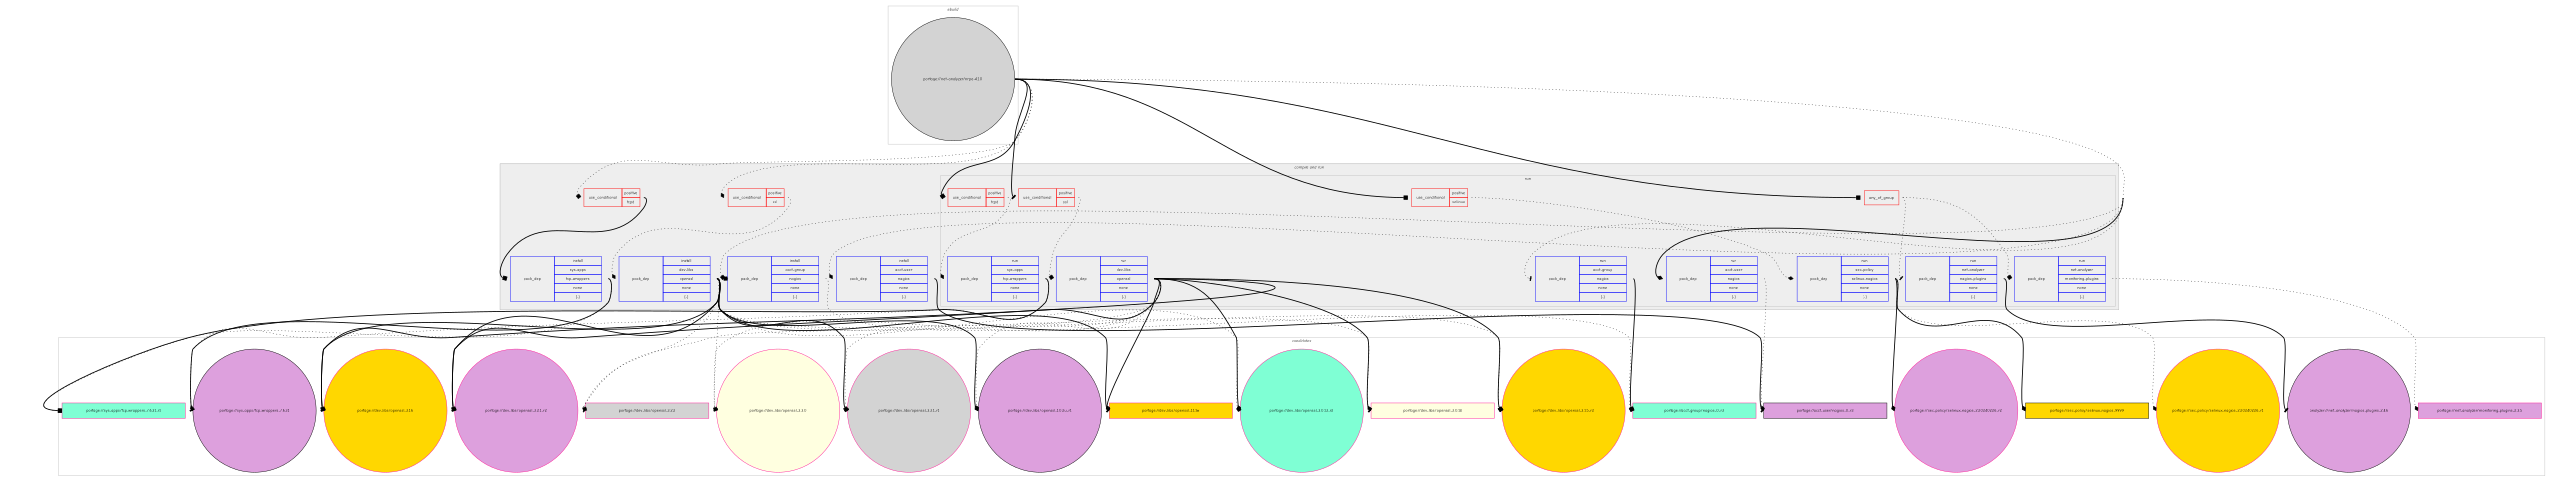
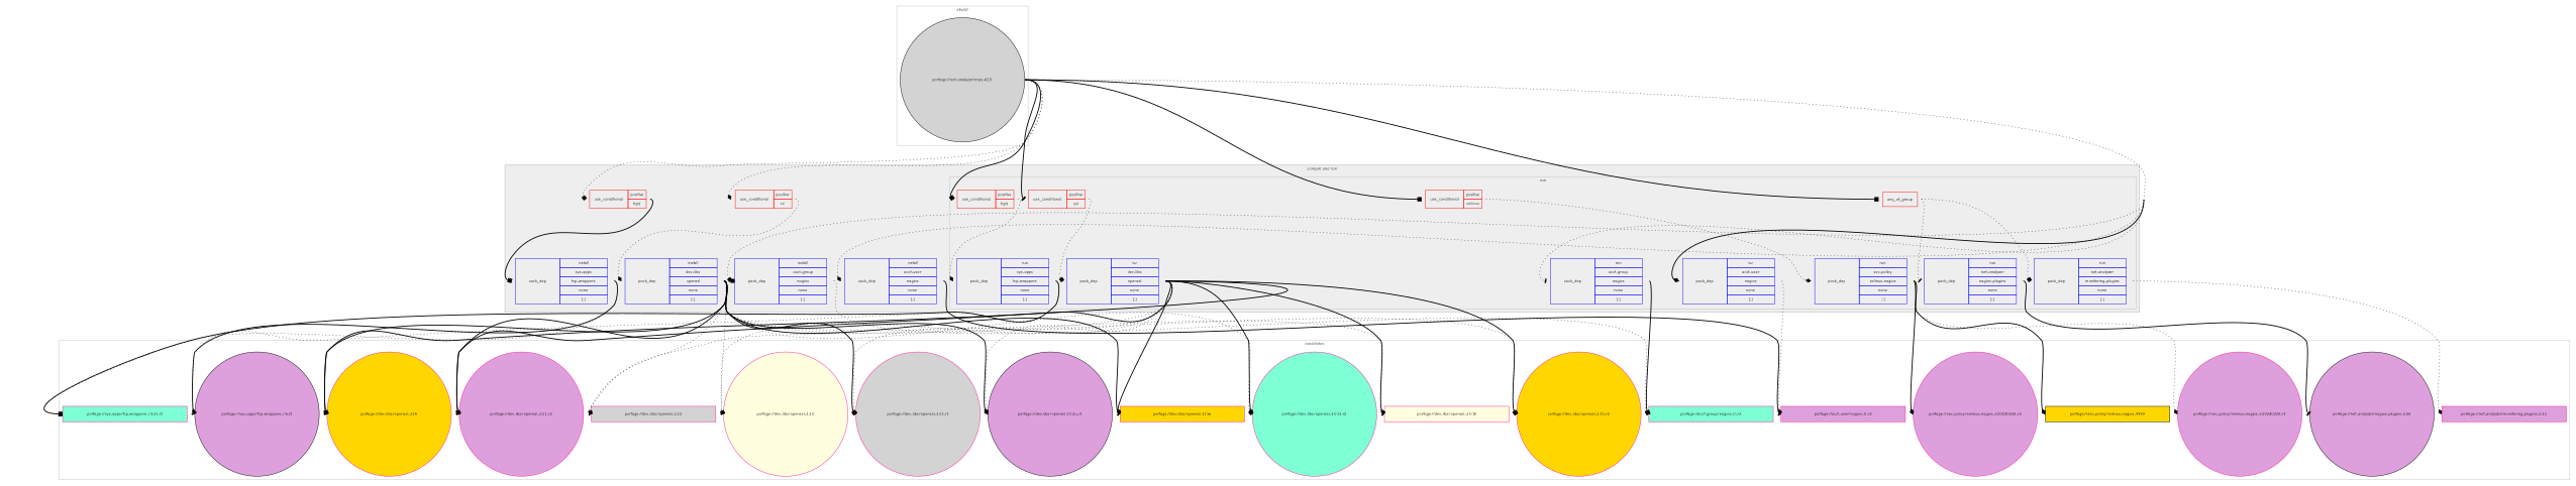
  digraph {
    compound=true
    concentrate=true
    fontname="Comic Neue"
    fontsize=10
    newrank=true
    rankdir=TB
    ranksep=1.5
    node [color=deeppink fontname="Comic Neue" fontsize=10 shape=none style=filled]
    edge [arrowhead=box fontname="Comic Neue" headport=w style=dotted tailport=e weight=100]
    n1 [color=black fillcolor=lightgrey label="portage://net-analyzer/nrpe-4.1.0" shape=circle width=4]
    n2 [color=blue label=<<TABLE BORDER="0" CELLBORDER="1" CELLSPACING="0" CELLPADDING="4" WIDTH="220"><TR><TD ROWSPAN="6" CELLPADDING="30">pack_dep</TD></TR><TR><TD WIDTH="110">install</TD></TR><TR><TD>dev-libs</TD></TR><TR><TD>openssl</TD></TR><TR><TD>none</TD></TR><TR><TD>[,,]</TD></TR></TABLE>> style=""]
    n3 [color=red label=<<TABLE BORDER="0" CELLBORDER="1" CELLSPACING="0" CELLPADDING="4"><TR><TD ROWSPAN="3" CELLPADDING="10">use_conditional</TD></TR><TR><TD>positive</TD></TR><TR><TD>ssl</TD></TR></TABLE>> style=""]
    n4 [color=blue label=<<TABLE BORDER="0" CELLBORDER="1" CELLSPACING="0" CELLPADDING="4" WIDTH="220"><TR><TD ROWSPAN="6" CELLPADDING="30">pack_dep</TD></TR><TR><TD WIDTH="110">install</TD></TR><TR><TD>sys-apps</TD></TR><TR><TD>tcp-wrappers</TD></TR><TR><TD>none</TD></TR><TR><TD>[,,]</TD></TR></TABLE>> style=""]
    n5 [color=red label=<<TABLE BORDER="0" CELLBORDER="1" CELLSPACING="0" CELLPADDING="4"><TR><TD ROWSPAN="3" CELLPADDING="10">use_conditional</TD></TR><TR><TD>positive</TD></TR><TR><TD>tcpd</TD></TR></TABLE>> style=""]
    n6 [color=blue label=<<TABLE BORDER="0" CELLBORDER="1" CELLSPACING="0" CELLPADDING="4" WIDTH="220"><TR><TD ROWSPAN="6" CELLPADDING="30">pack_dep</TD></TR><TR><TD WIDTH="110">install</TD></TR><TR><TD>acct-group</TD></TR><TR><TD>nagios</TD></TR><TR><TD>none</TD></TR><TR><TD>[,,]</TD></TR></TABLE>> style=""]
    n7 [color=blue label=<<TABLE BORDER="0" CELLBORDER="1" CELLSPACING="0" CELLPADDING="4" WIDTH="220"><TR><TD ROWSPAN="6" CELLPADDING="30">pack_dep</TD></TR><TR><TD WIDTH="110">install</TD></TR><TR><TD>acct-user</TD></TR><TR><TD>nagios</TD></TR><TR><TD>none</TD></TR><TR><TD>[,,]</TD></TR></TABLE>> style=""]
    n8 [color=blue label=<<TABLE BORDER="0" CELLBORDER="1" CELLSPACING="0" CELLPADDING="4" WIDTH="220"><TR><TD ROWSPAN="6" CELLPADDING="30">pack_dep</TD></TR><TR><TD WIDTH="110">run</TD></TR><TR><TD>net-analyzer</TD></TR><TR><TD>nagios-plugins</TD></TR><TR><TD>none</TD></TR><TR><TD>[,,]</TD></TR></TABLE>> style=""]
    n9 [color=blue label=<<TABLE BORDER="0" CELLBORDER="1" CELLSPACING="0" CELLPADDING="4" WIDTH="220"><TR><TD ROWSPAN="6" CELLPADDING="30">pack_dep</TD></TR><TR><TD WIDTH="110">run</TD></TR><TR><TD>net-analyzer</TD></TR><TR><TD>monitoring-plugins</TD></TR><TR><TD>none</TD></TR><TR><TD>[,,]</TD></TR></TABLE>> style=""]
    n10 [color=red label=<<TABLE BORDER="0" CELLBORDER="1" CELLSPACING="0" CELLPADDING="4"><TR><TD CELLPADDING="10">any_of_group</TD></TR></TABLE>> style=""]
    n11 [color=blue label=<<TABLE BORDER="0" CELLBORDER="1" CELLSPACING="0" CELLPADDING="4" WIDTH="220"><TR><TD ROWSPAN="6" CELLPADDING="30">pack_dep</TD></TR><TR><TD WIDTH="110">run</TD></TR><TR><TD>sec-policy</TD></TR><TR><TD>selinux-nagios</TD></TR><TR><TD>none</TD></TR><TR><TD>[,,]</TD></TR></TABLE>> style=""]
    n12 [color=red label=<<TABLE BORDER="0" CELLBORDER="1" CELLSPACING="0" CELLPADDING="4"><TR><TD ROWSPAN="3" CELLPADDING="10">use_conditional</TD></TR><TR><TD>positive</TD></TR><TR><TD>selinux</TD></TR></TABLE>> style=""]
    n13 [color=blue label=<<TABLE BORDER="0" CELLBORDER="1" CELLSPACING="0" CELLPADDING="4" WIDTH="220"><TR><TD ROWSPAN="6" CELLPADDING="30">pack_dep</TD></TR><TR><TD WIDTH="110">run</TD></TR><TR><TD>dev-libs</TD></TR><TR><TD>openssl</TD></TR><TR><TD>none</TD></TR><TR><TD>[,,]</TD></TR></TABLE>> style=""]
    n14 [color=red label=<<TABLE BORDER="0" CELLBORDER="1" CELLSPACING="0" CELLPADDING="4"><TR><TD ROWSPAN="3" CELLPADDING="10">use_conditional</TD></TR><TR><TD>positive</TD></TR><TR><TD>ssl</TD></TR></TABLE>> style=""]
    n15 [color=blue label=<<TABLE BORDER="0" CELLBORDER="1" CELLSPACING="0" CELLPADDING="4" WIDTH="220"><TR><TD ROWSPAN="6" CELLPADDING="30">pack_dep</TD></TR><TR><TD WIDTH="110">run</TD></TR><TR><TD>sys-apps</TD></TR><TR><TD>tcp-wrappers</TD></TR><TR><TD>none</TD></TR><TR><TD>[,,]</TD></TR></TABLE>> style=""]
    n16 [color=red label=<<TABLE BORDER="0" CELLBORDER="1" CELLSPACING="0" CELLPADDING="4"><TR><TD ROWSPAN="3" CELLPADDING="10">use_conditional</TD></TR><TR><TD>positive</TD></TR><TR><TD>tcpd</TD></TR></TABLE>> style=""]
    n17 [color=blue label=<<TABLE BORDER="0" CELLBORDER="1" CELLSPACING="0" CELLPADDING="4" WIDTH="220"><TR><TD ROWSPAN="6" CELLPADDING="30">pack_dep</TD></TR><TR><TD WIDTH="110">run</TD></TR><TR><TD>acct-group</TD></TR><TR><TD>nagios</TD></TR><TR><TD>none</TD></TR><TR><TD>[,,]</TD></TR></TABLE>> style=""]
    n18 [color=blue label=<<TABLE BORDER="0" CELLBORDER="1" CELLSPACING="0" CELLPADDING="4" WIDTH="220"><TR><TD ROWSPAN="6" CELLPADDING="30">pack_dep</TD></TR><TR><TD WIDTH="110">run</TD></TR><TR><TD>acct-user</TD></TR><TR><TD>nagios</TD></TR><TR><TD>none</TD></TR><TR><TD>[,,]</TD></TR></TABLE>> style=""]
    n19 [fillcolor=lightgrey label="portage://dev-libs/openssl-3.3.1-r1" shape=circle width=4]
    n20 [fillcolor=lightyellow label="portage://dev-libs/openssl-3.3.0" shape=circle width=4]
    n21 [fillcolor=lightgrey label="portage://dev-libs/openssl-3.2.2" shape=box width=4]
    n22 [fillcolor=plum label="portage://dev-libs/openssl-3.2.1-r2" shape=circle width=4]
    n23 [fillcolor=gold label="portage://dev-libs/openssl-3.1.6" shape=circle width=4]
    n24 [fillcolor=gold label="portage://dev-libs/openssl-3.1.5-r2" shape=circle width=4]
    n25 [fillcolor=lightyellow label="portage://dev-libs/openssl-3.0.14" shape=box width=4]
    n26 [fillcolor=aquamarine label="portage://dev-libs/openssl-3.0.13-r2" shape=circle width=4]
    n27 [fillcolor=gold label="portage://dev-libs/openssl-1.1.1w" shape=box width=4]
    n28 [color=black fillcolor=plum label="portage://dev-libs/openssl-1.0.2u-r1" shape=circle width=4]
    n29 [fillcolor=aquamarine label="portage://sys-apps/tcp-wrappers-7.6.31-r1" shape=box width=4]
    n30 [color=black fillcolor=plum label="portage://sys-apps/tcp-wrappers-7.6.31" shape=circle width=4]
    n31 [fillcolor=aquamarine label="portage://acct-group/nagios-0-r3" shape=box width=4]
-   n32 [color=black fillcolor=plum label="portage://acct-user/nagios-0-r3" shape=box width=4]
-   n33 [color=black fillcolor=plum label="analyzer://net-analyzer/nagios-plugins-2.4.6" shape=circle width=4]
+   n32 [fillcolor=plum label="portage://acct-user/nagios-0-r3" shape=box width=4]
+   n33 [color=black fillcolor=plum label="portage://net-analyzer/nagios-plugins-2.4.6" shape=circle width=4]
    n34 [fillcolor=plum label="portage://net-analyzer/monitoring-plugins-2.3.5" shape=box width=4]
    n35 [color=black fillcolor=gold label="portage://sec-policy/selinux-nagios-9999" shape=box width=4]
    n36 [fillcolor=plum label="portage://sec-policy/selinux-nagios-2.20240226-r2" shape=circle width=4]
-   n37 [fillcolor=gold label="portage://sec-policy/selinux-nagios-2.20240226-r1" shape=circle width=4]
+   n37 [fillcolor=plum label="portage://sec-policy/selinux-nagios-2.20240226-r1" shape=circle width=4]
    subgraph cluster_1 {
      color=gray
      label=<<i>dependencies</i>>
      subgraph cluster_2 {
        color=gray
        fillcolor="#eeeeee"
        label=<<i>compile</i>>
        style=filled
        subgraph sub_3 {
          color=gray
          fillcolor="#eeeeee"
          label=<<i>compile</i>>
          style=filled
          n3
          subgraph sub_4 {
            color=gray
            fillcolor="#eeeeee"
            label=<<i>compile</i>>
            style=filled
            n2
          }
        }
        subgraph sub_5 {
          color=gray
          fillcolor="#eeeeee"
          label=<<i>compile</i>>
          style=filled
          n5
          subgraph sub_6 {
            color=gray
            fillcolor="#eeeeee"
            label=<<i>compile</i>>
            style=filled
            n4
          }
        }
        subgraph sub_7 {
          color=gray
          fillcolor="#eeeeee"
          label=<<i>compile</i>>
          style=filled
          n6
        }
        subgraph sub_8 {
          color=gray
          fillcolor="#eeeeee"
          label=<<i>compile</i>>
          style=filled
          n7
        }
      }
      subgraph cluster_9 {
        color=gray
        fillcolor="#eeeeee"
        label=<<i>compile and run</i>>
        style=filled
      }
      subgraph cluster_10 {
        color=gray
        fillcolor="#eeeeee"
        label=<<i>run</i>>
        style=filled
        subgraph sub_11 {
          color=gray
          fillcolor="#eeeeee"
          label=<<i>run</i>>
          style=filled
          n10
          subgraph sub_12 {
            color=gray
            fillcolor="#eeeeee"
            label=<<i>run</i>>
            style=filled
            n8
          }
          subgraph sub_13 {
            color=gray
            fillcolor="#eeeeee"
            label=<<i>run</i>>
            style=filled
            n9
          }
        }
        subgraph sub_14 {
          color=gray
          fillcolor="#eeeeee"
          label=<<i>run</i>>
          style=filled
          n12
          subgraph sub_15 {
            color=gray
            fillcolor="#eeeeee"
            label=<<i>run</i>>
            style=filled
            n11
          }
        }
        subgraph sub_16 {
          color=gray
          fillcolor="#eeeeee"
          label=<<i>run</i>>
          style=filled
          n14
          subgraph sub_17 {
            color=gray
            fillcolor="#eeeeee"
            label=<<i>run</i>>
            style=filled
            n13
          }
        }
        subgraph sub_18 {
          color=gray
          fillcolor="#eeeeee"
          label=<<i>run</i>>
          style=filled
          n16
          subgraph sub_19 {
            color=gray
            fillcolor="#eeeeee"
            label=<<i>run</i>>
            style=filled
            n15
          }
        }
        subgraph sub_20 {
          color=gray
          fillcolor="#eeeeee"
          label=<<i>run</i>>
          style=filled
          n17
        }
        subgraph sub_21 {
          color=gray
          fillcolor="#eeeeee"
          label=<<i>run</i>>
          style=filled
          n18
        }
      }
    }
    subgraph cluster_22 {
      color=gray
      label=<<i>ebuild</i>>
      n1
    }
    subgraph cluster_23 {
      color=gray
      label=<<i>candidates</i>>
      rank=same
      subgraph sub_24 {
        color=black
        label=<<i>candidates</i>>
        nodesep=1
        rank=same
        n19
        n20
        n21
        n22
        n23
        n24
        n25
        n26
        n27
        n28
      }
      subgraph sub_25 {
        color=black
        label=<<i>candidates</i>>
        nodesep=1
        rank=same
        n29
        n30
      }
      subgraph sub_26 {
        color=black
        label=<<i>candidates</i>>
        nodesep=1
        rank=same
        n31
      }
      subgraph sub_27 {
        color=black
        label=<<i>candidates</i>>
        nodesep=1
        rank=same
        n32
      }
      subgraph sub_28 {
        color=black
        label=<<i>candidates</i>>
        nodesep=1
        rank=same
        n33
      }
      subgraph sub_29 {
        color=black
        label=<<i>candidates</i>>
        nodesep=1
        rank=same
        n34
      }
      subgraph sub_30 {
        color=black
        label=<<i>candidates</i>>
        nodesep=1
        rank=same
        n35
        n36
        n37
      }
      subgraph sub_31 {
        color=black
        label=<<i>candidates</i>>
        nodesep=1
        rank=same
        n19
        n20
        n21
        n22
        n23
        n24
        n25
        n26
        n27
        n28
      }
      subgraph sub_32 {
        color=black
        label=<<i>candidates</i>>
        nodesep=1
        rank=same
        n29
        n30
      }
      subgraph sub_33 {
        color=black
        label=<<i>candidates</i>>
        nodesep=1
        rank=same
        n31
      }
      subgraph sub_34 {
        color=black
        label=<<i>candidates</i>>
        nodesep=1
        rank=same
        n32
      }
    }
    n1 -> n3 [arrowhead=diamond weight=20]
    n1 -> n5 [weight=20]
    n1 -> n6 [weight=20]
    n1 -> n7 [arrowhead=diamond weight=20]
    n1 -> n10 [style=bold weight=20]
    n1 -> n12 [style=bold weight=20]
    n1 -> n14 [arrowhead=tee style=bold weight=20]
    n1 -> n16 [style=bold weight=20]
    n1 -> n17 [arrowhead=tee weight=20]
    n1 -> n18 [arrowhead=diamond style=bold weight=20]
    n2 -> n19 [style=bold]
    n2 -> n20
    n2 -> n21
    n2 -> n22 [arrowhead=tee style=bold]
    n2 -> n23 [style=bold]
    n2 -> n24
    n2 -> n25 [arrowhead=diamond]
    n2 -> n26
    n2 -> n27 [arrowhead=tee style=bold]
    n2 -> n28 [arrowhead=diamond style=bold]
    n3 -> n2 [arrowhead=diamond weight=20]
    n4 -> n29
    n4 -> n30 [arrowhead=tee style=bold]
    n5 -> n4 [style=bold weight=20]
    n6 -> n31
    n7 -> n32 [arrowhead=tee style=bold]
    n8 -> n33 [arrowhead=tee style=bold]
    n9 -> n34 [arrowhead=diamond]
    n10 -> n8 [arrowhead=tee weight=20]
    n10 -> n9 [weight=20]
    n11 -> n35 [arrowhead=diamond style=bold]
    n11 -> n36 [arrowhead=diamond style=bold]
    n11 -> n37 [arrowhead=diamond]
    n12 -> n11 [arrowhead=diamond weight=20]
    n13 -> n19 [arrowhead=tee]
    n13 -> n20 [arrowhead=tee]
    n13 -> n21 [arrowhead=tee]
    n13 -> n22 [style=bold]
    n13 -> n23 [arrowhead=tee style=bold]
    n13 -> n24 [style=bold]
    n13 -> n25 [arrowhead=tee style=bold]
    n13 -> n26 [arrowhead=diamond style=bold]
    n13 -> n27 [arrowhead=diamond style=bold]
    n13 -> n28 [arrowhead=diamond]
    n14 -> n13 [weight=20]
    n15 -> n29 [style=bold]
    n15 -> n30 [arrowhead=diamond]
    n16 -> n15 [arrowhead=diamond weight=20]
    n17 -> n31 [style=bold]
    n18 -> n32 [arrowhead=diamond]
  }
